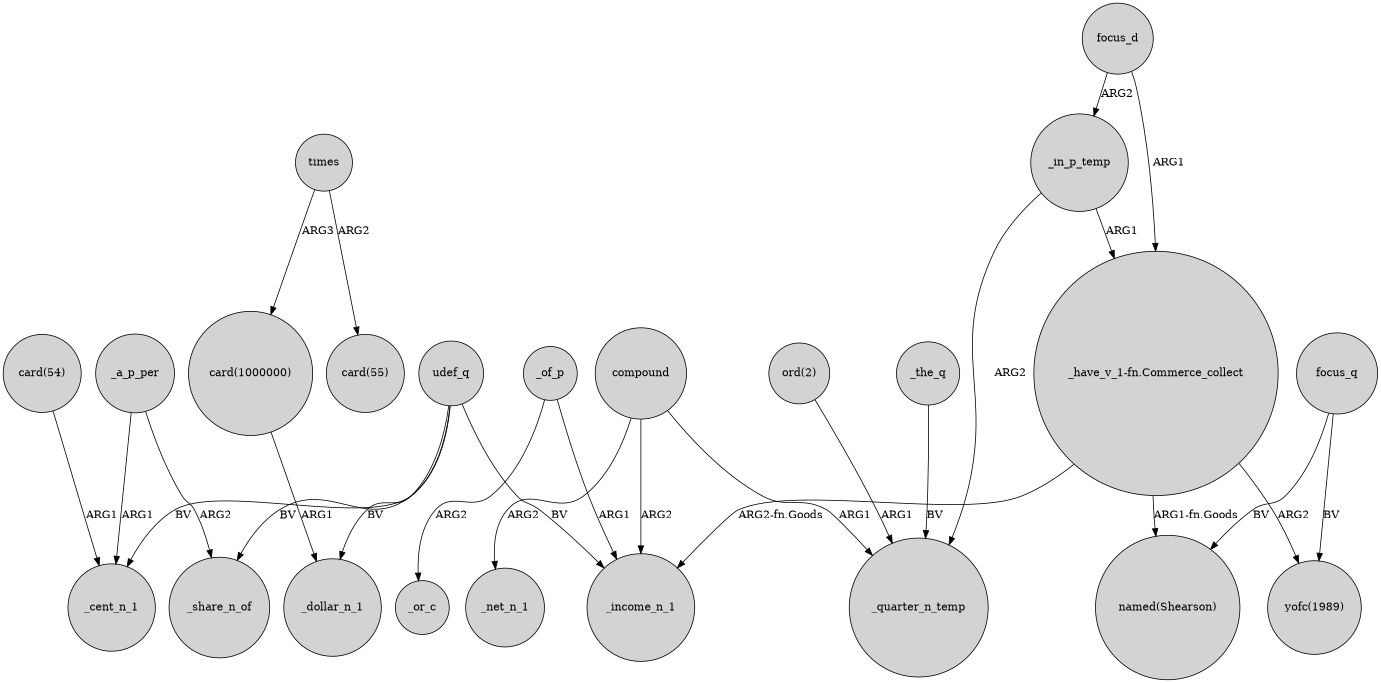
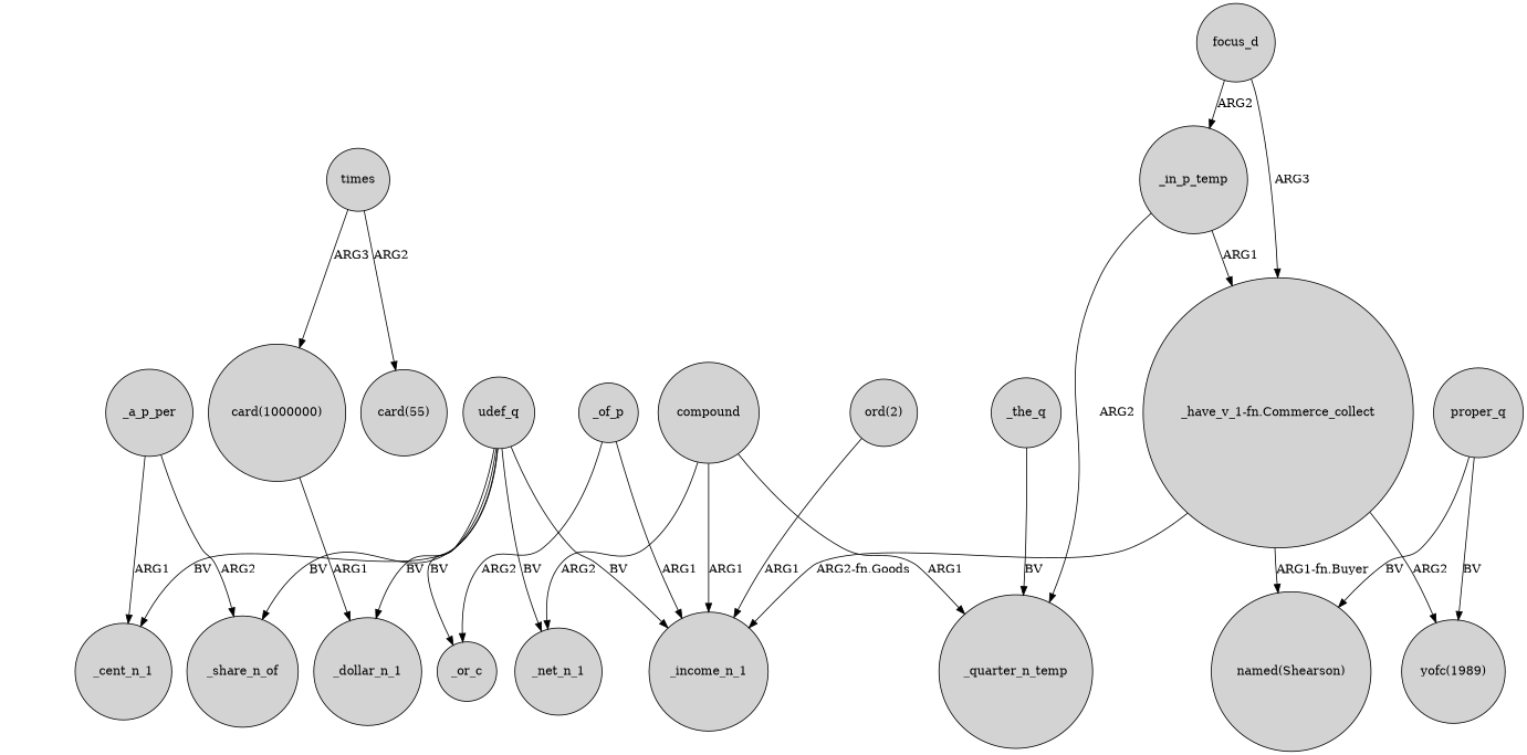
  digraph {
    node [shape=circle style=filled]
-   "card(54)"
    _cent_n_1
    _in_p_temp
    _quarter_n_temp
    "_have_v_1-fn.Commerce_collect"
    _income_n_1
    "yofc(1989)"
    "named(Shearson)"
    compound
    _net_n_1
    times
    "card(55)"
    "card(1000000)"
    _dollar_n_1
    _a_p_per
    _share_n_of
    udef_q
    _or_c
    _the_q
    _of_p
-   proper_q [label=focus_q]
+   proper_q
    focus_d
    "ord(2)"
-   "card(54)" -> _cent_n_1 [label=ARG1]
    _in_p_temp -> _quarter_n_temp [label=ARG2]
    _in_p_temp -> "_have_v_1-fn.Commerce_collect" [label=ARG1]
    "_have_v_1-fn.Commerce_collect" -> _income_n_1 [label="ARG2-fn.Goods"]
    "_have_v_1-fn.Commerce_collect" -> "yofc(1989)" [label=ARG2]
-   "_have_v_1-fn.Commerce_collect" -> "named(Shearson)" [label="ARG1-fn.Goods"]
+   "_have_v_1-fn.Commerce_collect" -> "named(Shearson)" [label="ARG1-fn.Buyer"]
    compound -> _quarter_n_temp [label=ARG1]
-   compound -> _income_n_1 [label=ARG2]
+   compound -> _income_n_1 [label=ARG1]
    compound -> _net_n_1 [label=ARG2]
    times -> "card(55)" [label=ARG2]
    times -> "card(1000000)" [label=ARG3]
    "card(1000000)" -> _dollar_n_1 [label=ARG1]
    _a_p_per -> _cent_n_1 [label=ARG1]
    _a_p_per -> _share_n_of [label=ARG2]
    udef_q -> _cent_n_1 [label=BV]
    udef_q -> _income_n_1 [label=BV]
+   udef_q -> _net_n_1 [label=BV]
    udef_q -> _dollar_n_1 [label=BV]
    udef_q -> _share_n_of [label=BV]
+   udef_q -> _or_c [label=BV]
    _the_q -> _quarter_n_temp [label=BV]
    _of_p -> _income_n_1 [label=ARG1]
    _of_p -> _or_c [label=ARG2]
    proper_q -> "yofc(1989)" [label=BV]
    proper_q -> "named(Shearson)" [label=BV]
    focus_d -> _in_p_temp [label=ARG2]
-   focus_d -> "_have_v_1-fn.Commerce_collect" [label=ARG1]
-   "ord(2)" -> _quarter_n_temp [label=ARG1]
+   focus_d -> "_have_v_1-fn.Commerce_collect" [label=ARG3]
+   "ord(2)" -> _income_n_1 [label=ARG1]
  }
